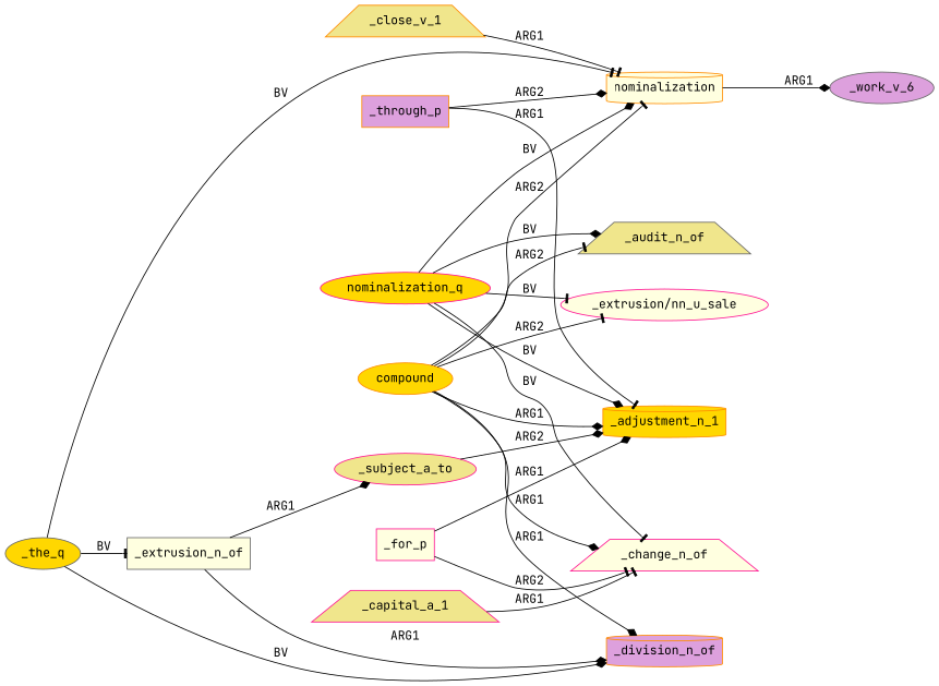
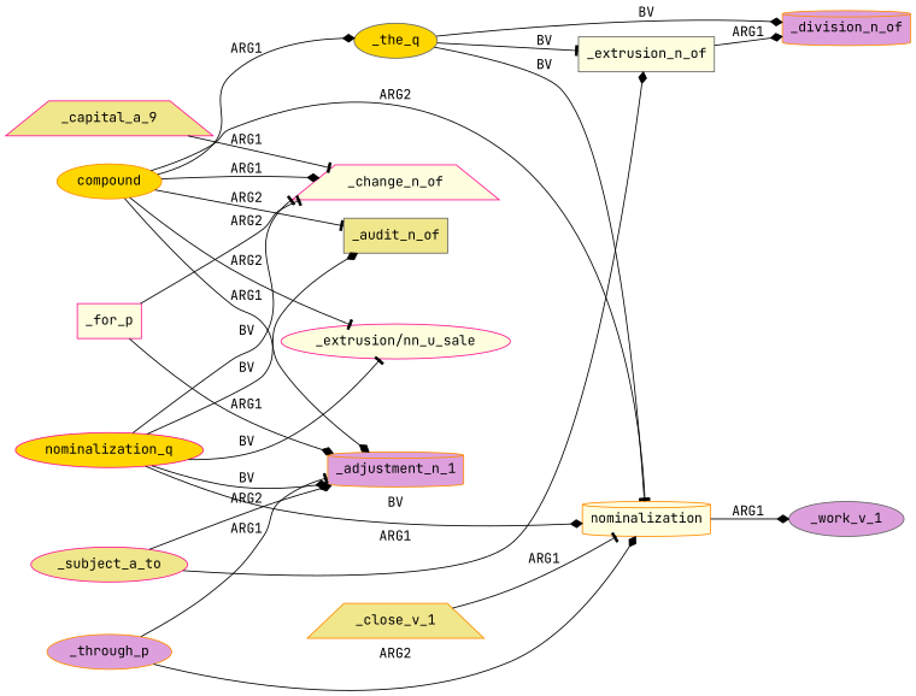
  digraph {
    fontname="JetBrains Mono"
    rankdir=LR
    node [color=deeppink fillcolor=lightyellow fontname="JetBrains Mono" shape=ellipse style=filled]
    edge [arrowhead=diamond fontname="JetBrains Mono"]
    n1 [fillcolor=gold label=nominalization_q]
    _change_n_of [shape=trapezium]
    nominalization [color=darkorange shape=cylinder]
-   _adjustment_n_1 [color=darkorange fillcolor=gold shape=cylinder]
-   _audit_n_of [color=gray40 fillcolor=khaki shape=trapezium]
+   _adjustment_n_1 [color=darkorange fillcolor=plum shape=cylinder]
+   _audit_n_of [color=gray40 fillcolor=khaki shape=box]
    n6 [label="_extrusion/nn_u_sale"]
-   _work_v_1 [color=gray40 fillcolor=plum label=_work_v_6]
+   _work_v_1 [color=gray40 fillcolor=plum]
    _the_q [color=gray40 fillcolor=gold]
    _division_n_of [color=darkorange fillcolor=plum shape=cylinder]
    n10 [color=gray40 label=_extrusion_n_of shape=box]
    _close_v_1 [color=darkorange fillcolor=khaki shape=trapezium]
-   _through_p [color=darkorange fillcolor=plum shape=box]
+   _through_p [color=darkorange fillcolor=plum]
    compound [color=darkorange fillcolor=gold]
    _for_p [shape=box]
-   _capital_a_1 [fillcolor=khaki shape=trapezium]
+   _capital_a_1 [fillcolor=khaki shape=trapezium label=_capital_a_9]
    _subject_a_to [fillcolor=khaki]
    n1 -> _change_n_of [arrowhead=tee label=BV]
    n1 -> nominalization [label=BV]
    n1 -> _adjustment_n_1 [label=BV]
    n1 -> _audit_n_of [label=BV]
    n1 -> n6 [arrowhead=tee label=BV]
    nominalization -> _work_v_1 [label=ARG1]
    _the_q -> nominalization [arrowhead=tee label=BV]
    _the_q -> _division_n_of [label=BV]
    _the_q -> n10 [arrowhead=tee label=BV]
    n10 -> _division_n_of [label=ARG1]
    _close_v_1 -> nominalization [arrowhead=tee label=ARG1]
    _through_p -> nominalization [label=ARG2]
    _through_p -> _adjustment_n_1 [arrowhead=tee label=ARG1]
    compound -> _change_n_of [label=ARG1]
    compound -> nominalization [arrowhead=tee label=ARG2]
    compound -> _adjustment_n_1 [label=ARG1]
    compound -> _audit_n_of [arrowhead=tee label=ARG2]
    compound -> n6 [arrowhead=tee label=ARG2]
-   compound -> _division_n_of [label=ARG1]
+   compound -> _the_q [label=ARG1]
    _for_p -> _change_n_of [arrowhead=tee label=ARG2]
    _for_p -> _adjustment_n_1 [label=ARG1]
    _capital_a_1 -> _change_n_of [arrowhead=tee label=ARG1]
    _subject_a_to -> _adjustment_n_1 [label=ARG2]
-   n10 -> _subject_a_to [label=ARG1]
+   _subject_a_to -> n10 [label=ARG1]
  }
